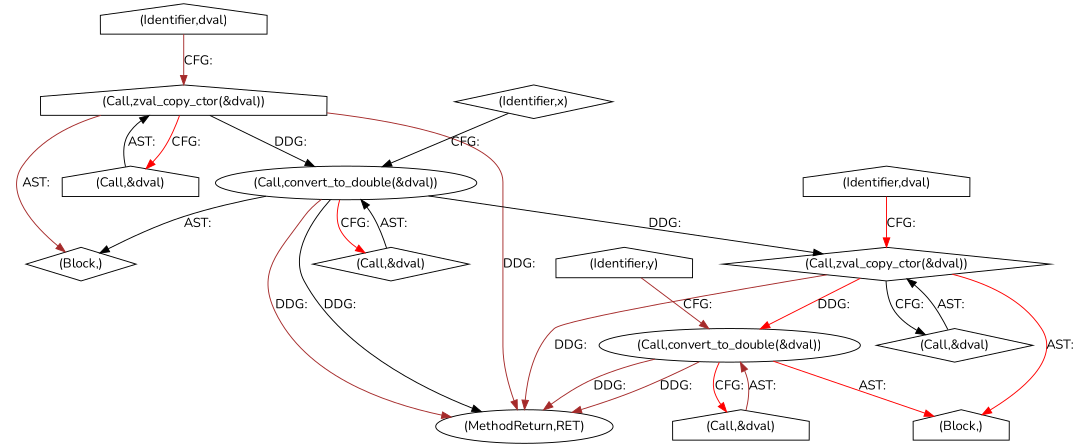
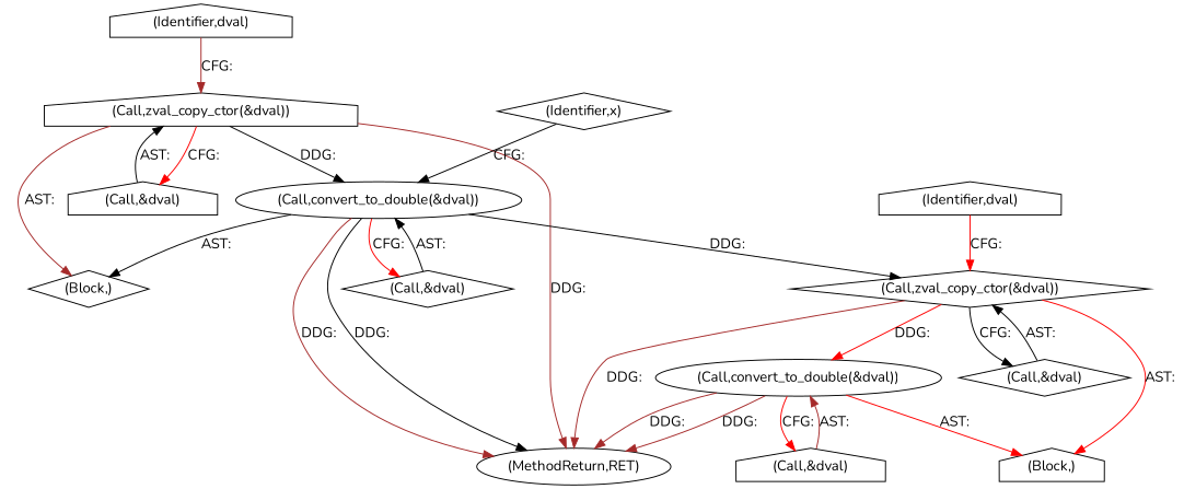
  digraph {
    fontname=Nunito
    node [shape=house fontname=Nunito]
    edge [color=black fontname=Nunito]
    n1 [label="(Call,zval_copy_ctor(&dval))"]
    n2 [label="(Call,convert_to_double(&dval))" shape=ellipse]
    n3 [label="(Block,)" shape=diamond]
    n4 [label="(MethodReturn,RET)" shape=ellipse]
    n5 [label="(Call,&dval)"]
    n6 [label="(Call,zval_copy_ctor(&dval))" shape=diamond]
    n7 [label="(Call,&dval)" shape=diamond]
    n8 [label="(Call,convert_to_double(&dval))" shape=ellipse]
    n9 [label="(Block,)"]
    n10 [label="(Call,&dval)" shape=diamond]
    n11 [label="(Call,&dval)"]
-   n12 [label="(Identifier,y)"]
    n13 [label="(Identifier,dval)"]
    n14 [label="(Identifier,dval)"]
    n15 [label="(Identifier,x)" shape=diamond]
    n1 -> n2 [label="DDG: "]
    n1 -> n3 [label="AST: " color=brown]
    n1 -> n4 [label="DDG: " color=brown]
    n1 -> n5 [label="CFG: " color=red]
    n2 -> n3 [label="AST: "]
    n2 -> n4 [label="DDG: "]
    n2 -> n4 [label="DDG: " color=brown]
    n2 -> n6 [label="DDG: "]
    n2 -> n7 [label="CFG: " color=red]
    n5 -> n1 [label="AST: "]
    n6 -> n4 [label="DDG: " color=brown]
    n6 -> n8 [label="DDG: " color=red]
    n6 -> n9 [label="AST: " color=red]
    n6 -> n10 [label="CFG: "]
    n7 -> n2 [label="AST: "]
    n8 -> n4 [label="DDG: " color=brown]
    n8 -> n4 [label="DDG: " color=brown]
    n8 -> n9 [label="AST: " color=red]
    n8 -> n11 [label="CFG: " color=red]
    n10 -> n6 [label="AST: "]
    n11 -> n8 [label="AST: " color=brown]
-   n12 -> n8 [label="CFG: " color=brown]
    n13 -> n6 [label="CFG: " color=red]
    n14 -> n1 [label="CFG: " color=brown]
    n15 -> n2 [label="CFG: "]
  }
